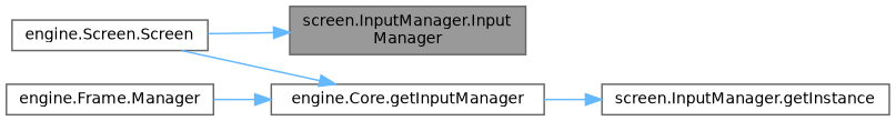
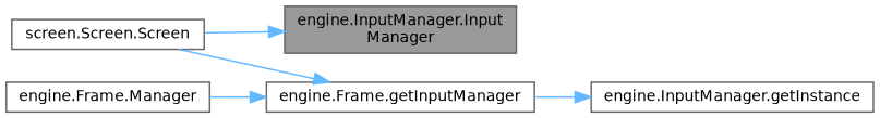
  digraph {
    rankdir=RL
    node [color=grey40 fillcolor=white fontname=Helvetica fontsize=10 shape=box style=filled]
    edge [color=steelblue1 dir=back fontname=Helvetica fontsize=10 labelfontname=Helvetica labelfontsize=10 style=solid]
-   n1 [color=gray40 fillcolor=grey60 fontcolor=black height=0.2 label="screen.InputManager.Input\lManager" width=0.4]
-   n2 [height=0.2 label="engine.Screen.Screen" width=0.4]
-   n3 [height=0.2 label="screen.InputManager.getInstance" width=0.4]
-   n4 [height=0.2 label="engine.Core.getInputManager" width=0.4]
+   n1 [color=gray40 fillcolor=grey60 fontcolor=black height=0.2 label="engine.InputManager.Input\lManager" width=0.4]
+   n2 [height=0.2 label="screen.Screen.Screen" width=0.4]
+   n3 [height=0.2 label="engine.InputManager.getInstance" width=0.4]
+   n4 [height=0.2 label="engine.Frame.getInputManager" width=0.4]
    n5 [height=0.2 label="engine.Frame.Manager" width=0.4]
    n1 -> n2
    n3 -> n4
    n4 -> n2
    n4 -> n5
  }
